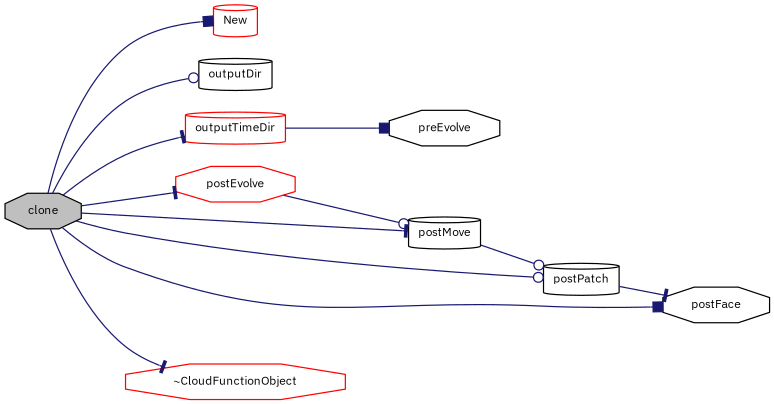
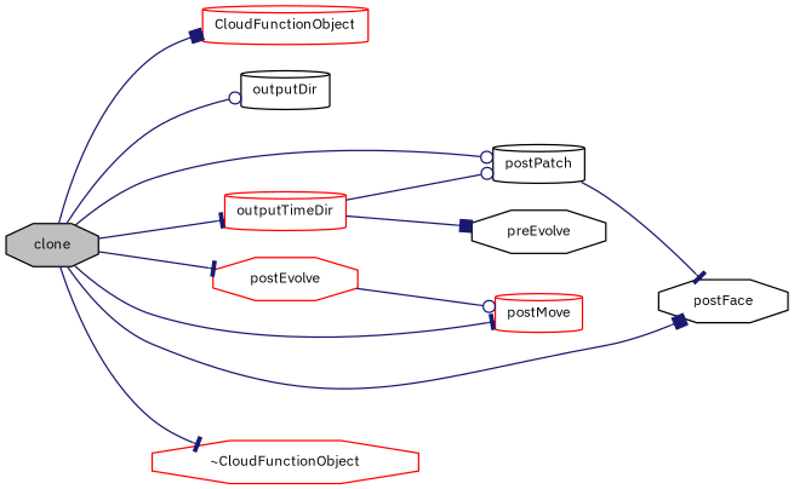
  digraph {
    fontname="IBM Plex Sans"
    rankdir=LR
    node [color=black fontname="IBM Plex Sans" fontsize=10 shape=octagon]
    edge [arrowhead=tee color=midnightblue fontname="IBM Plex Sans" fontsize=10 labelfontname=Helvetica labelfontsize=10 style=solid]
    n1 [fillcolor=grey75 fontcolor=black height=0.2 label=clone style=filled width=0.4]
-   n2 [color=red height=0.2 label=New shape=cylinder width=0.4]
+   n2 [color=red height=0.2 label=CloudFunctionObject shape=cylinder width=0.4]
    n3 [height=0.2 label=outputDir shape=cylinder width=0.4]
    n4 [color=red height=0.2 label=outputTimeDir shape=cylinder width=0.4]
    n5 [color=red height=0.2 label=postEvolve width=0.4]
-   n6 [height=0.2 label=postMove shape=cylinder width=0.4]
+   n6 [color=red height=0.2 label=postMove shape=cylinder width=0.4]
    n7 [height=0.2 label=postPatch shape=cylinder width=0.4]
    n8 [height=0.2 label=postFace width=0.4]
    n9 [color=red height=0.2 label="~CloudFunctionObject" width=0.4]
    n10 [height=0.2 label=preEvolve width=0.4]
    n1 -> n2 [arrowhead=box]
    n1 -> n3 [arrowhead=odot]
    n1 -> n4
    n1 -> n5
    n1 -> n6
    n1 -> n7 [arrowhead=odot]
    n1 -> n8 [arrowhead=box]
    n1 -> n9
    n4 -> n10 [arrowhead=box]
    n5 -> n6 [arrowhead=odot]
-   n6 -> n7 [arrowhead=odot]
+   n4 -> n7 [arrowhead=odot]
    n7 -> n8
  }
